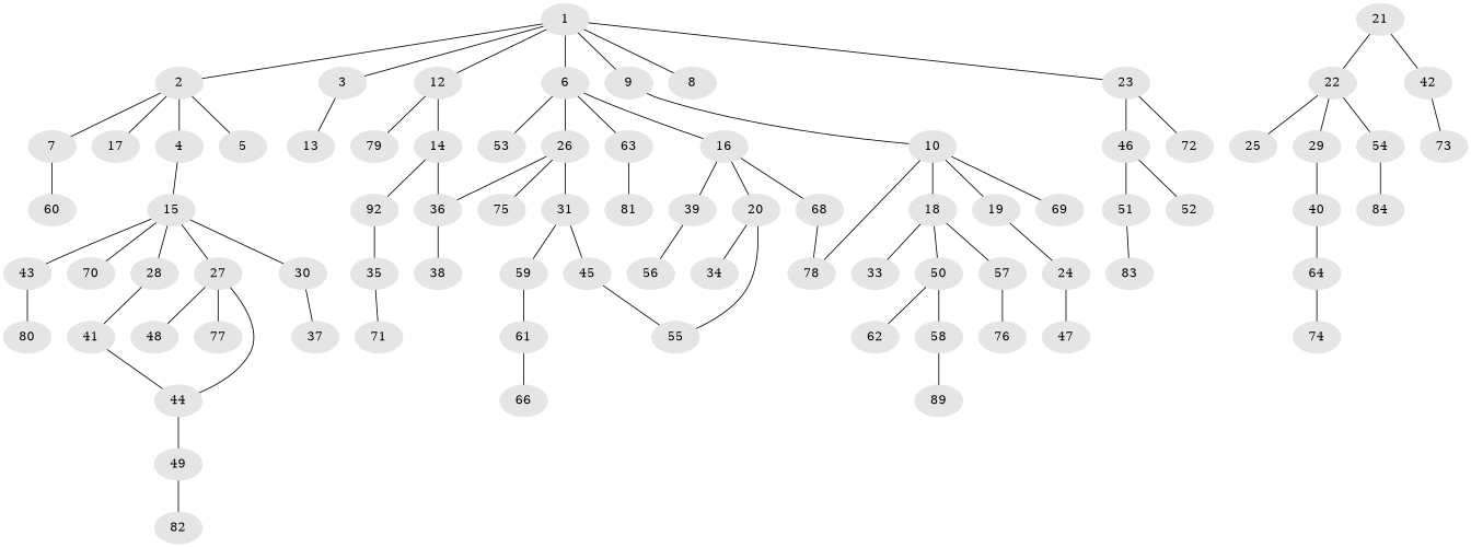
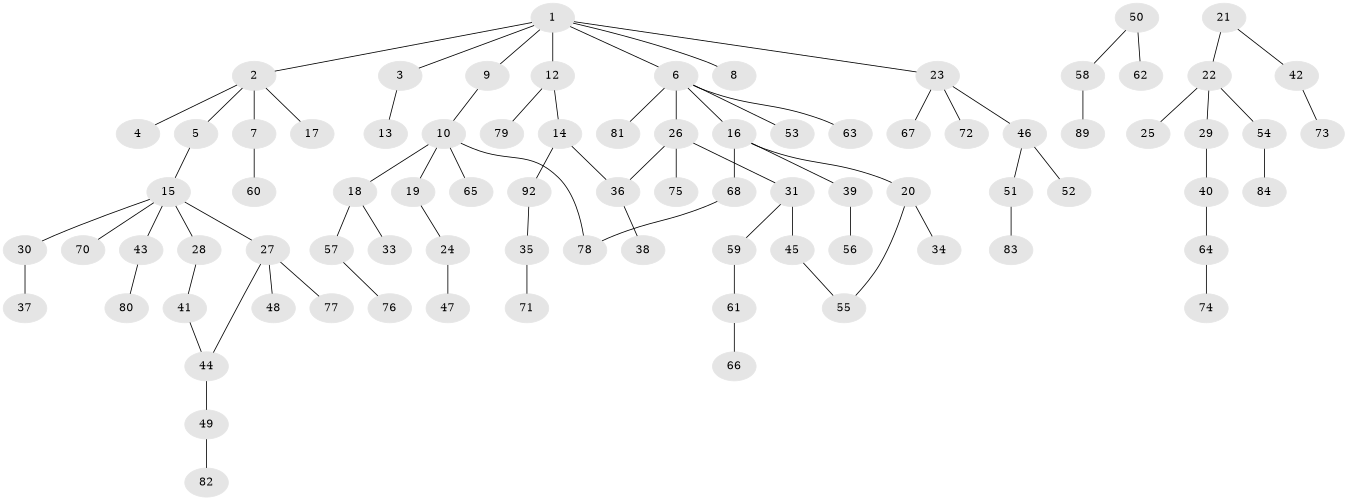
  graph {
    node [color=gray90 style=filled]
    1
    2
    3
    6
    8
    9
    12
    23
    4
    5
    7
    17
    13
    16
    26
    53
    63
    81
    10
    14
    79
    46
+   67
    72
    15
    60
    27
    28
    30
    43
    70
    20
    39
    68
    36
    31
    75
    18
    19
-   65 [label=69]
+   65
    78
    33
    50
    57
    24
    21
    22
    42
    n49 [label=92]
    35
    38
    44
    48
    77
    41
    37
    80
    34
    55
    56
    58
    62
    76
    47
    25
    29
    54
    73
    40
    84
    51
    52
    45
    59
    49
    64
    61
    71
    74
    82
    83
    n82 [label=89]
    66
    1 -- 2
    1 -- 3
    1 -- 6
    1 -- 8
    1 -- 9
    1 -- 12
    1 -- 23
    2 -- 4
    2 -- 5
    2 -- 7
    2 -- 17
    3 -- 13
    6 -- 16
    6 -- 26
    6 -- 53
    6 -- 63
-   63 -- 81
+   6 -- 81
    9 -- 10
    12 -- 14
    12 -- 79
    23 -- 46
+   23 -- 67
    23 -- 72
-   4 -- 15
+   5 -- 15
    7 -- 60
    16 -- 20
    16 -- 39
    16 -- 68
    26 -- 36
    26 -- 31
    26 -- 75
    10 -- 18
    10 -- 19
    10 -- 65
    10 -- 78
    14 -- 36
    14 -- n49
    46 -- 51
    46 -- 52
    15 -- 27
    15 -- 28
    15 -- 30
    15 -- 43
    15 -- 70
    27 -- 44
    27 -- 48
    27 -- 77
    28 -- 41
    30 -- 37
    43 -- 80
    20 -- 34
    20 -- 55
    39 -- 56
    68 -- 78
    36 -- 38
    31 -- 45
    31 -- 59
    18 -- 33
-   18 -- 50
    18 -- 57
    19 -- 24
    50 -- 58
    50 -- 62
    57 -- 76
    24 -- 47
    21 -- 22
    21 -- 42
    22 -- 25
    22 -- 29
    22 -- 54
    42 -- 73
    n49 -- 35
    35 -- 71
    44 -- 49
    41 -- 44
    58 -- n82
    29 -- 40
    54 -- 84
    40 -- 64
    51 -- 83
    45 -- 55
    59 -- 61
    49 -- 82
    64 -- 74
    61 -- 66
  }
